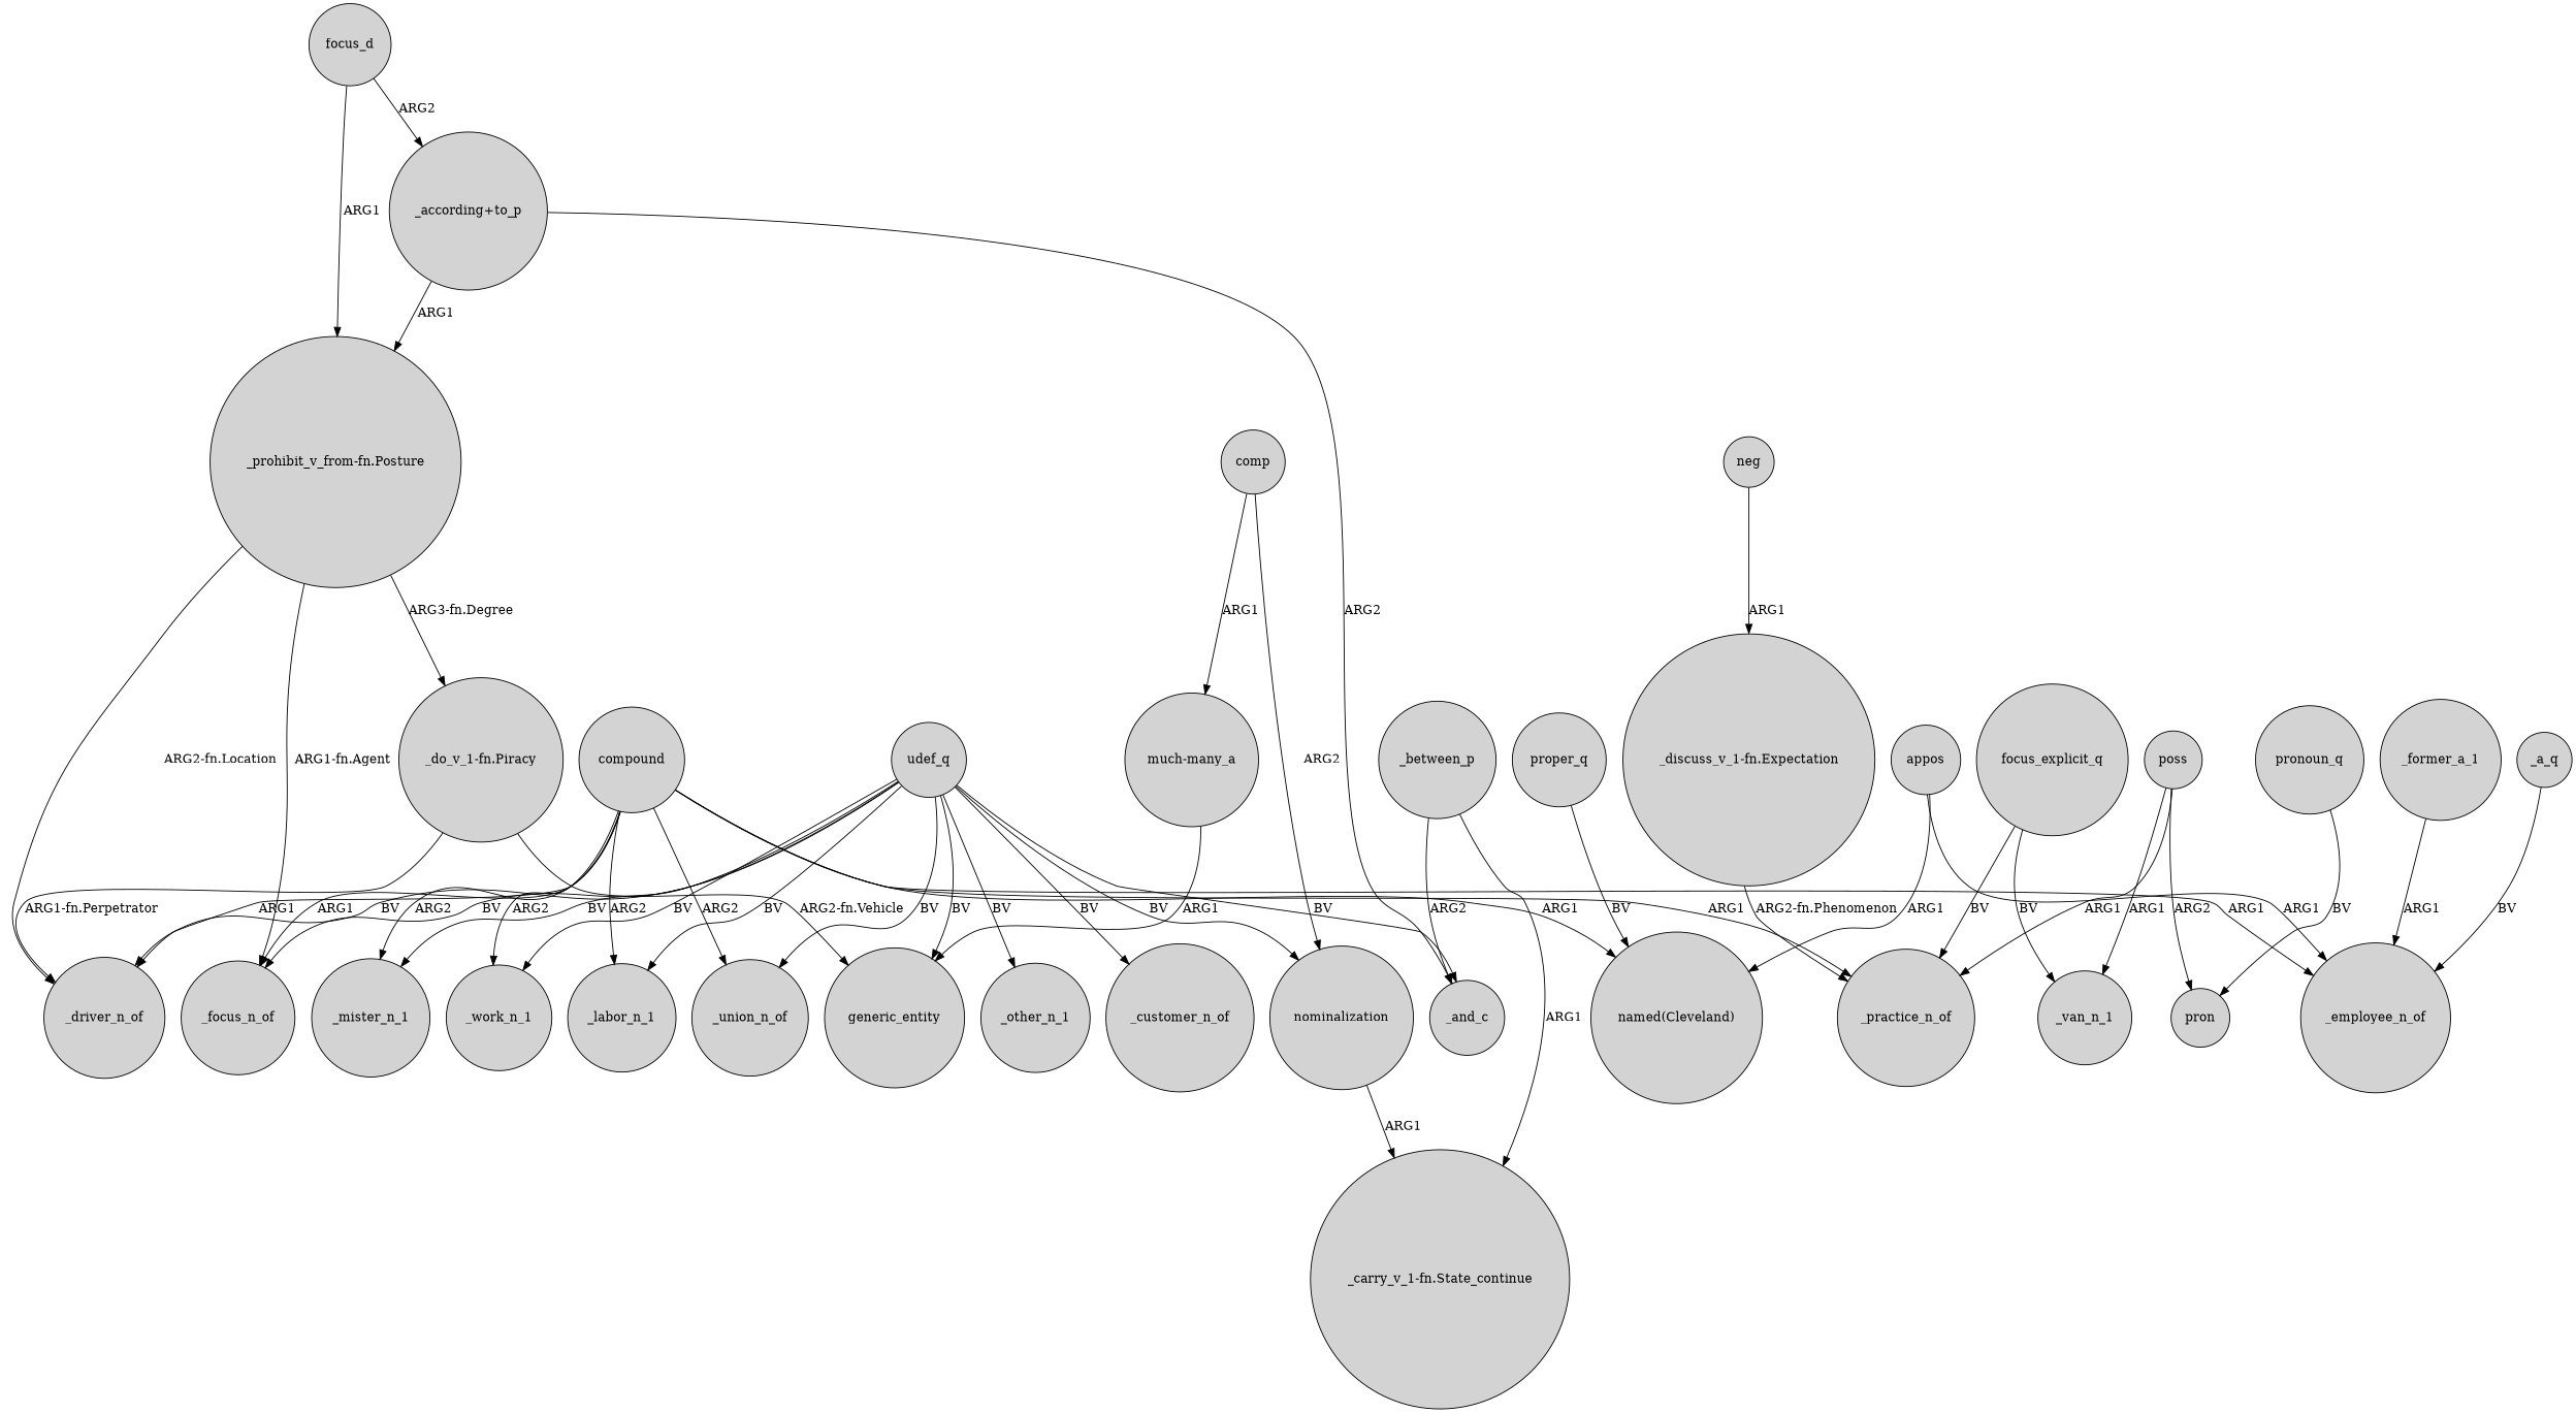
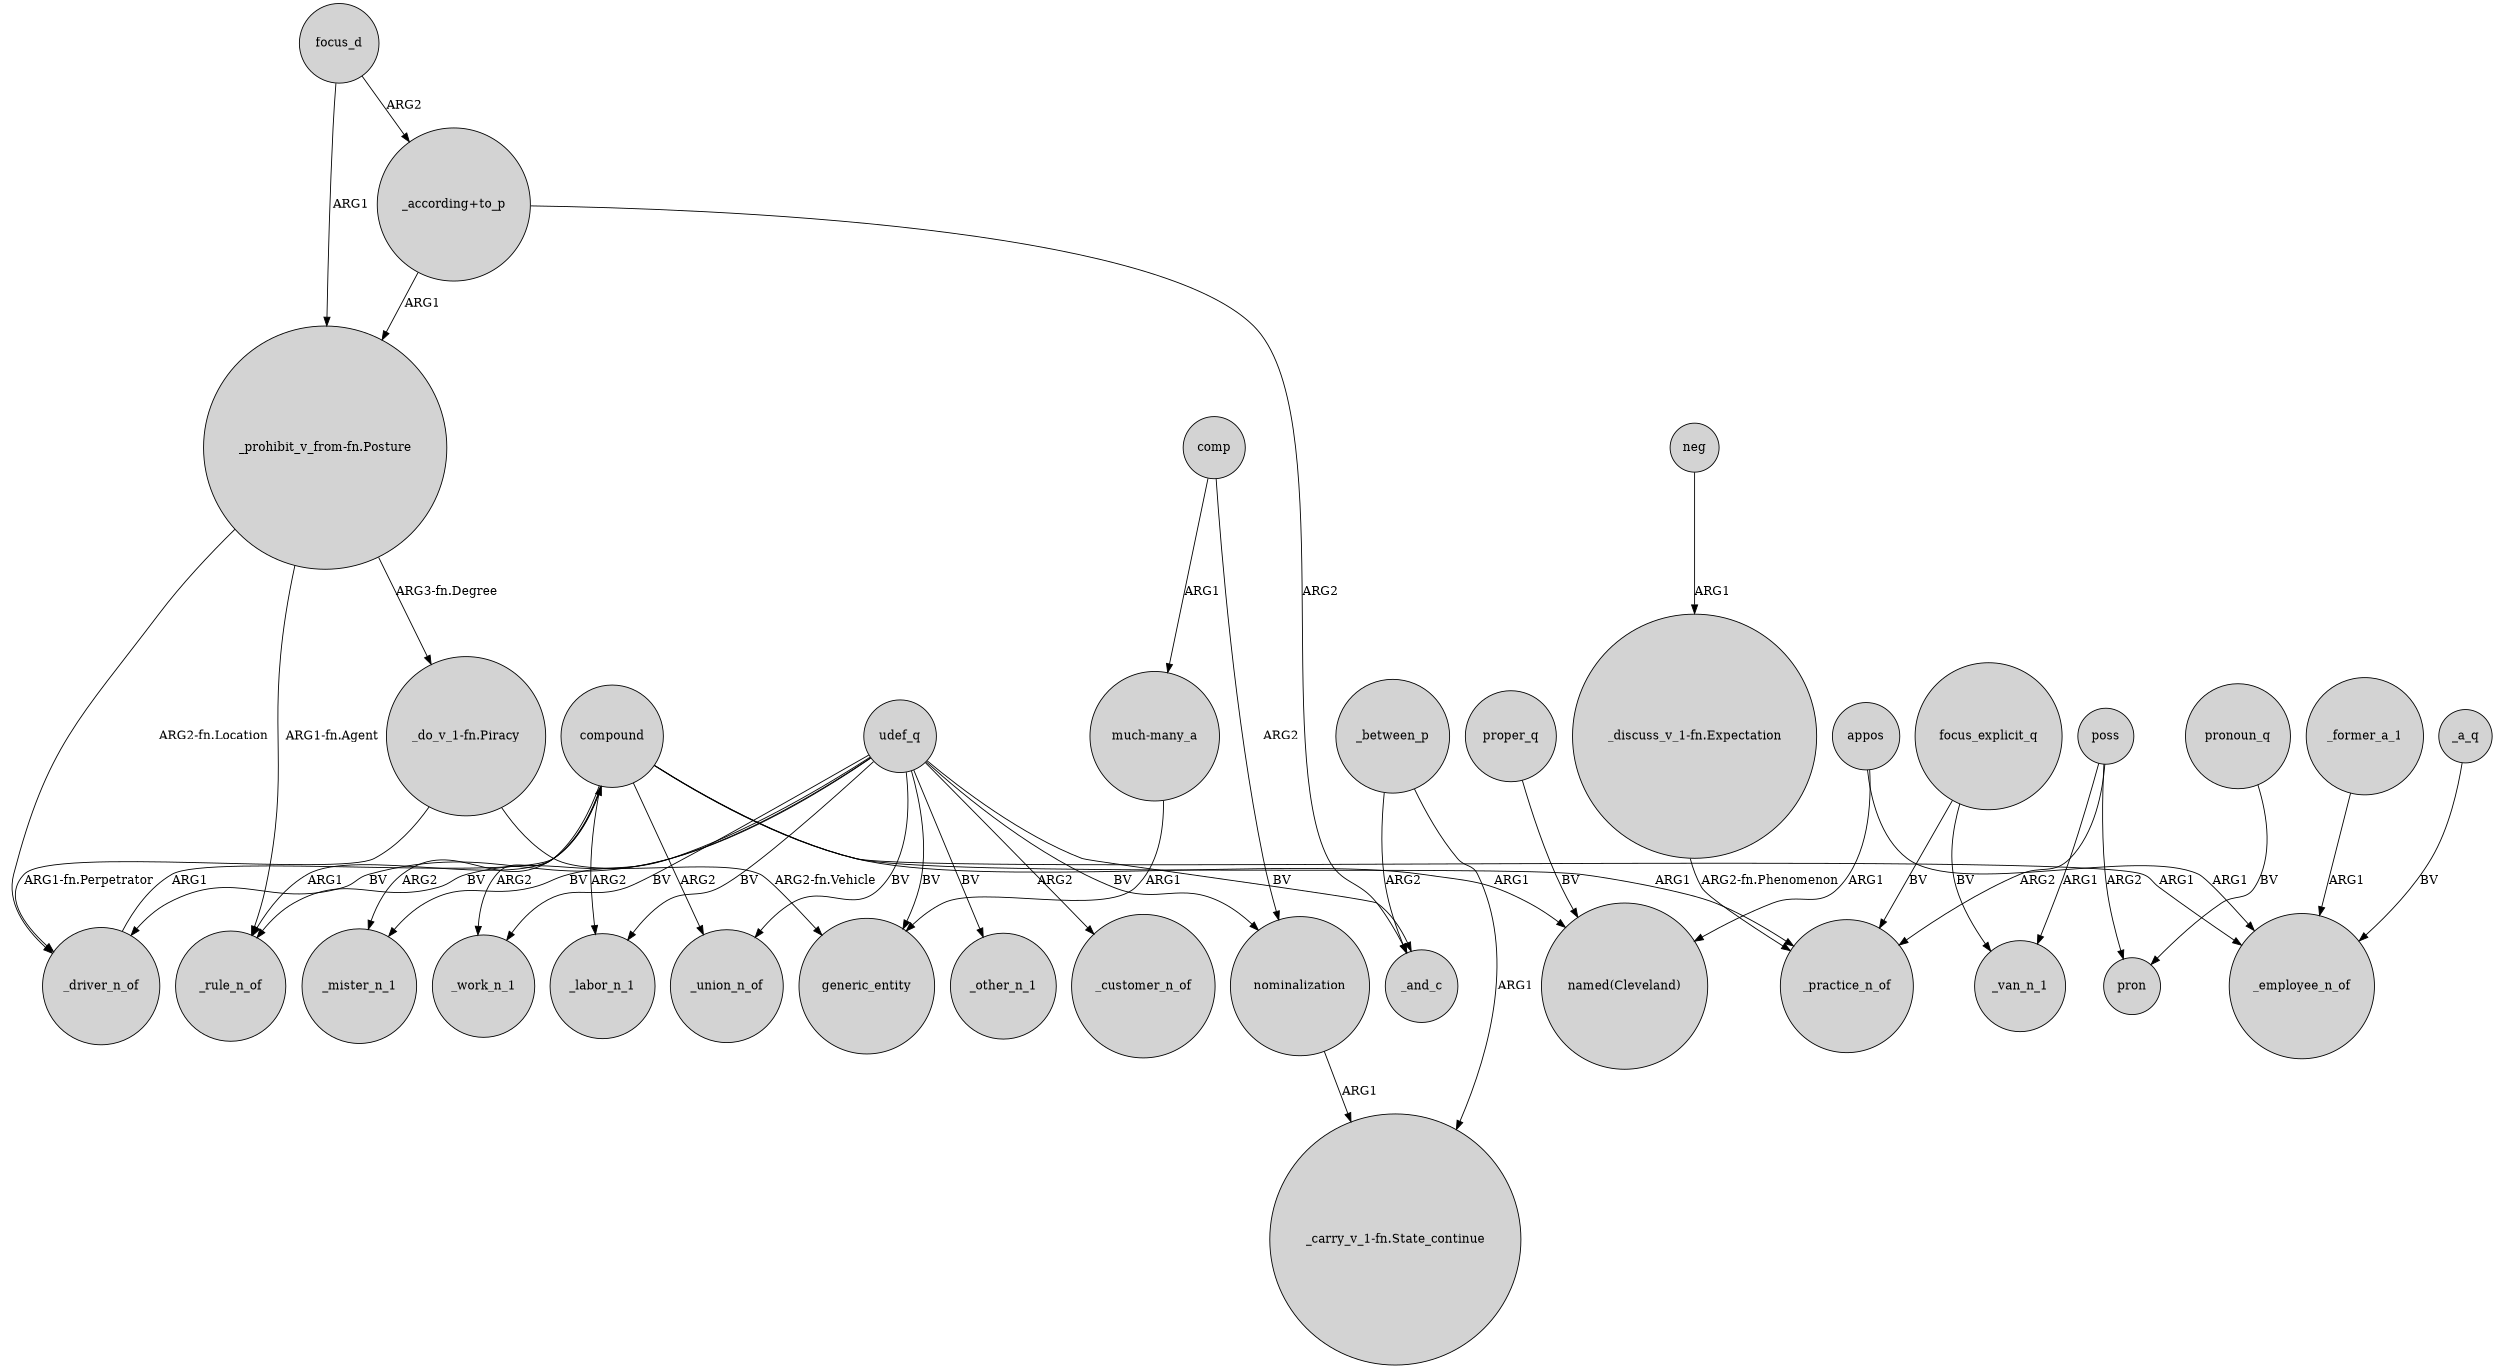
  digraph {
    node [shape=circle style=filled]
    n1 [label=focus_explicit_q]
    _practice_n_of
    _van_n_1
    compound
    _union_n_of
    "named(Cleveland)"
    _mister_n_1
    _driver_n_of
    _employee_n_of
    _work_n_1
-   _rule_n_of [label=_focus_n_of]
+   _rule_n_of
    _labor_n_1
    proper_q
    _between_p
    "_carry_v_1-fn.State_continue"
    _and_c
    "_prohibit_v_from-fn.Posture"
    "_do_v_1-fn.Piracy"
    generic_entity
    "_according+to_p"
    appos
    udef_q
    nominalization
    _other_n_1
    _customer_n_of
    focus_d
    poss
    pron
    comp
    "much-many_a"
    _former_a_1
    pronoun_q
    "_discuss_v_1-fn.Expectation"
    neg
    _a_q
    n1 -> _practice_n_of [label=BV]
    n1 -> _van_n_1 [label=BV]
    compound -> _practice_n_of [label=ARG1]
    compound -> _union_n_of [label=ARG2]
    compound -> "named(Cleveland)" [label=ARG1]
    compound -> _mister_n_1 [label=ARG2]
-   compound -> _driver_n_of [label=ARG1]
+   _driver_n_of -> compound [label=ARG1]
    compound -> _employee_n_of [label=ARG1]
    compound -> _work_n_1 [label=ARG2]
    compound -> _rule_n_of [label=ARG1]
    compound -> _labor_n_1 [label=ARG2]
    proper_q -> "named(Cleveland)" [label=BV]
    _between_p -> "_carry_v_1-fn.State_continue" [label=ARG1]
    _between_p -> _and_c [label=ARG2]
    "_prohibit_v_from-fn.Posture" -> _driver_n_of [label="ARG2-fn.Location"]
    "_prohibit_v_from-fn.Posture" -> _rule_n_of [label="ARG1-fn.Agent"]
    "_prohibit_v_from-fn.Posture" -> "_do_v_1-fn.Piracy" [label="ARG3-fn.Degree"]
    "_do_v_1-fn.Piracy" -> _driver_n_of [label="ARG1-fn.Perpetrator"]
    "_do_v_1-fn.Piracy" -> generic_entity [label="ARG2-fn.Vehicle"]
    "_according+to_p" -> _and_c [label=ARG2]
    "_according+to_p" -> "_prohibit_v_from-fn.Posture" [label=ARG1]
    appos -> "named(Cleveland)" [label=ARG1]
    appos -> _employee_n_of [label=ARG1]
    udef_q -> _union_n_of [label=BV]
    udef_q -> _mister_n_1 [label=BV]
    udef_q -> _driver_n_of [label=BV]
    udef_q -> _work_n_1 [label=BV]
    udef_q -> _rule_n_of [label=BV]
    udef_q -> _labor_n_1 [label=BV]
    udef_q -> _and_c [label=BV]
    udef_q -> generic_entity [label=BV]
    udef_q -> nominalization [label=BV]
    udef_q -> _other_n_1 [label=BV]
-   udef_q -> _customer_n_of [label=BV]
+   udef_q -> _customer_n_of [label=ARG2]
    nominalization -> "_carry_v_1-fn.State_continue" [label=ARG1]
    focus_d -> "_prohibit_v_from-fn.Posture" [label=ARG1]
    focus_d -> "_according+to_p" [label=ARG2]
-   poss -> _practice_n_of [label=ARG1]
+   poss -> _practice_n_of [label=ARG2]
    poss -> _van_n_1 [label=ARG1]
    poss -> pron [label=ARG2]
    comp -> nominalization [label=ARG2]
    comp -> "much-many_a" [label=ARG1]
    "much-many_a" -> generic_entity [label=ARG1]
    _former_a_1 -> _employee_n_of [label=ARG1]
    pronoun_q -> pron [label=BV]
    "_discuss_v_1-fn.Expectation" -> _practice_n_of [label="ARG2-fn.Phenomenon"]
    neg -> "_discuss_v_1-fn.Expectation" [label=ARG1]
    _a_q -> _employee_n_of [label=BV]
  }
